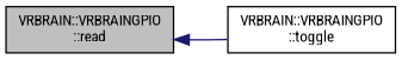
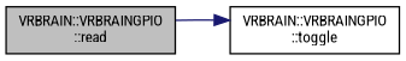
  digraph {
    rankdir=LR
    fontname="Roboto Condensed"
    node [color=black fontname="Roboto Condensed" fontsize=10 shape=record style=filled]
    n1 [fillcolor=grey75 fontcolor=black height=0.2 label="VRBRAIN::VRBRAINGPIO\l::read" width=0.4]
    n2 [fillcolor=white height=0.2 label="VRBRAIN::VRBRAINGPIO\l::toggle" width=0.4]
-   n1 -> n2 [color=midnightblue dir=back fontname="Roboto Condensed" fontsize=10 labelfontname=Helvetica labelfontsize=10 style=solid]
+   n2 -> n1 [color=midnightblue dir=back fontname="Roboto Condensed" fontsize=10 labelfontname=Helvetica labelfontsize=10 style=solid]
  }
